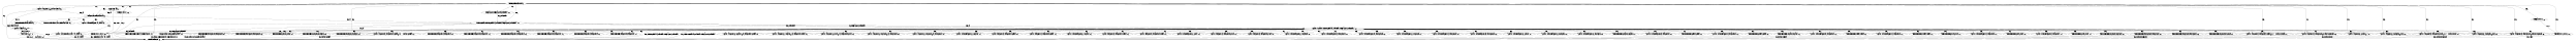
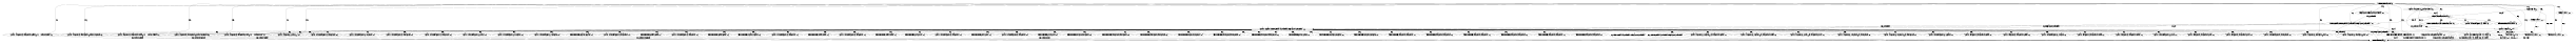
  digraph {
    n1 [label=<(METHOD,TIFFPredictorInit)<SUB>993</SUB>>]
    n2 [label=<(PARAM,TIFF *tif)<SUB>993</SUB>>]
    n3 [label=<(&lt;operator&gt;.assignment,*sp = PredictorState(tif))<SUB>995</SUB>>]
    n4 [label=<(&lt;operator&gt;.assignment,tif-&gt;tif_tagmethods.vgetfield =\012        PredictorVGetField)<SUB>1013</SUB>>]
    n5 [label=<(&lt;operator&gt;.assignment,tif-&gt;tif_tagmethods.vsetfield =\012        PredictorVSetField)<SUB>1016</SUB>>]
    n6 [label=<(&lt;operator&gt;.assignment,tif-&gt;tif_tagmethods.printdir =\012        PredictorPrintDir)<SUB>1019</SUB>>]
    n7 [label=<(&lt;operator&gt;.assignment,tif-&gt;tif_setupdecode = PredictorSetupDecode)<SUB>1023</SUB>>]
    n8 [label=<(&lt;operator&gt;.assignment,tif-&gt;tif_setupencode = PredictorSetupEncode)<SUB>1025</SUB>>]
    n9 [label=<(&lt;operator&gt;.assignment,sp-&gt;predictor = 1)<SUB>1027</SUB>>]
    n10 [label=<(&lt;operator&gt;.assignment,sp-&gt;encodepfunc = NULL)<SUB>1028</SUB>>]
    n11 [label=<(&lt;operator&gt;.assignment,sp-&gt;decodepfunc = NULL)<SUB>1029</SUB>>]
    n12 [label=<(RETURN,return 1;,return 1;)<SUB>1030</SUB>>]
    n13 [label=<(LITERAL,1,return 1;)<SUB>1030</SUB>>]
    n14 [label=<(PredictorState,PredictorState(tif))<SUB>995</SUB>>]
    n15 [label=<(&lt;operator&gt;.notEquals,sp != 0)<SUB>997</SUB>>]
    n16 [label=<(TIFFErrorExtR,TIFFErrorExtR(tif, &quot;TIFFPredictorInit&quot;,\012                      &quot;Merging Predictor codec-specific tags failed&quot;))<SUB>1004</SUB>>]
    n17 [label=<(RETURN,return 0;,return 0;)<SUB>1006</SUB>>]
    n18 [label=<(_TIFFMergeFields,_TIFFMergeFields(tif, predictFields, TIFFArrayCount(predictFields)))<SUB>1002</SUB>>]
    n19 [label=<(LITERAL,0,return 0;)<SUB>1006</SUB>>]
    n20 [label=<(TIFFArrayCount,TIFFArrayCount(predictFields))<SUB>1002</SUB>>]
    n21 [label=<(METHOD_RETURN,int)<SUB>993</SUB>>]
    n22 [label=<(&lt;operator&gt;.cast,(TIFFPredictorState *)(tif)-&gt;tif_data)<SUB>995</SUB>>]
    n23 [label=<(UNKNOWN,TIFFPredictorState *,TIFFPredictorState *)<SUB>995</SUB>>]
    n24 [label=<(&lt;operator&gt;.indirectFieldAccess,(tif)-&gt;tif_data)<SUB>495</SUB>>]
    n25 [label=<(FIELD_IDENTIFIER,tif_data,tif_data)<SUB>995</SUB>>]
    n26 [label=<(assert,assert(sp != 0))<SUB>997</SUB>>]
    n27 [label=<(&lt;operator&gt;.logicalNot,!_TIFFMergeFields(tif, predictFields, TIFFArrayCount(predictFields)))<SUB>1002</SUB>>]
    n28 [label=<(&lt;operator&gt;.assignment,sp-&gt;vgetparent = tif-&gt;tif_tagmethods.vgetfield)<SUB>1012</SUB>>]
    n29 [label=<(&lt;operator&gt;.assignment,sp-&gt;vsetparent = tif-&gt;tif_tagmethods.vsetfield)<SUB>1015</SUB>>]
    n30 [label=<(&lt;operator&gt;.assignment,sp-&gt;printdir = tif-&gt;tif_tagmethods.printdir)<SUB>1018</SUB>>]
    n31 [label=<(&lt;operator&gt;.assignment,sp-&gt;setupdecode = tif-&gt;tif_setupdecode)<SUB>1022</SUB>>]
    n32 [label=<(&lt;operator&gt;.assignment,sp-&gt;setupencode = tif-&gt;tif_setupencode)<SUB>1024</SUB>>]
    n33 [label=<(&lt;operator&gt;.indirectFieldAccess,sp-&gt;vgetparent)<SUB>1012</SUB>>]
    n34 [label=<(&lt;operator&gt;.fieldAccess,tif-&gt;tif_tagmethods.vgetfield)<SUB>1012</SUB>>]
    n35 [label=<(&lt;operator&gt;.fieldAccess,tif-&gt;tif_tagmethods.vgetfield)<SUB>1013</SUB>>]
    n36 [label=<(&lt;operator&gt;.indirectFieldAccess,sp-&gt;vsetparent)<SUB>1015</SUB>>]
    n37 [label=<(&lt;operator&gt;.fieldAccess,tif-&gt;tif_tagmethods.vsetfield)<SUB>1015</SUB>>]
    n38 [label=<(&lt;operator&gt;.fieldAccess,tif-&gt;tif_tagmethods.vsetfield)<SUB>1016</SUB>>]
    n39 [label=<(&lt;operator&gt;.indirectFieldAccess,sp-&gt;printdir)<SUB>1018</SUB>>]
    n40 [label=<(&lt;operator&gt;.fieldAccess,tif-&gt;tif_tagmethods.printdir)<SUB>1018</SUB>>]
    n41 [label=<(&lt;operator&gt;.fieldAccess,tif-&gt;tif_tagmethods.printdir)<SUB>1019</SUB>>]
-   n42 [label=<(&lt;operator&gt;.indirectFieldAccess,sp-&gt;setupdecode)<SUB>1022</SUB>>]
    n43 [label=<(&lt;operator&gt;.indirectFieldAccess,tif-&gt;tif_setupdecode)<SUB>1022</SUB>>]
    n44 [label=<(&lt;operator&gt;.indirectFieldAccess,tif-&gt;tif_setupdecode)<SUB>1023</SUB>>]
    n45 [label=<(&lt;operator&gt;.indirectFieldAccess,sp-&gt;setupencode)<SUB>1024</SUB>>]
    n46 [label=<(&lt;operator&gt;.indirectFieldAccess,tif-&gt;tif_setupencode)<SUB>1024</SUB>>]
    n47 [label=<(&lt;operator&gt;.indirectFieldAccess,tif-&gt;tif_setupencode)<SUB>1025</SUB>>]
    n48 [label=<(&lt;operator&gt;.indirectFieldAccess,sp-&gt;predictor)<SUB>1027</SUB>>]
    n49 [label=<(&lt;operator&gt;.indirectFieldAccess,sp-&gt;encodepfunc)<SUB>1028</SUB>>]
    n50 [label=<(&lt;operator&gt;.indirectFieldAccess,sp-&gt;decodepfunc)<SUB>1029</SUB>>]
    n51 [label=<(FIELD_IDENTIFIER,vgetparent,vgetparent)<SUB>1012</SUB>>]
    n52 [label=<(&lt;operator&gt;.indirectFieldAccess,tif-&gt;tif_tagmethods)<SUB>1012</SUB>>]
    n53 [label=<(FIELD_IDENTIFIER,vgetfield,vgetfield)<SUB>1012</SUB>>]
    n54 [label=<(&lt;operator&gt;.indirectFieldAccess,tif-&gt;tif_tagmethods)<SUB>1013</SUB>>]
    n55 [label=<(FIELD_IDENTIFIER,vgetfield,vgetfield)<SUB>1013</SUB>>]
    n56 [label=<(FIELD_IDENTIFIER,vsetparent,vsetparent)<SUB>1015</SUB>>]
    n57 [label=<(&lt;operator&gt;.indirectFieldAccess,tif-&gt;tif_tagmethods)<SUB>1015</SUB>>]
    n58 [label=<(FIELD_IDENTIFIER,vsetfield,vsetfield)<SUB>1015</SUB>>]
    n59 [label=<(&lt;operator&gt;.indirectFieldAccess,tif-&gt;tif_tagmethods)<SUB>1016</SUB>>]
    n60 [label=<(FIELD_IDENTIFIER,vsetfield,vsetfield)<SUB>1016</SUB>>]
    n61 [label=<(FIELD_IDENTIFIER,printdir,printdir)<SUB>1018</SUB>>]
    n62 [label=<(&lt;operator&gt;.indirectFieldAccess,tif-&gt;tif_tagmethods)<SUB>1018</SUB>>]
    n63 [label=<(FIELD_IDENTIFIER,printdir,printdir)<SUB>1018</SUB>>]
    n64 [label=<(&lt;operator&gt;.indirectFieldAccess,tif-&gt;tif_tagmethods)<SUB>1019</SUB>>]
    n65 [label=<(FIELD_IDENTIFIER,printdir,printdir)<SUB>1019</SUB>>]
    n66 [label=<(FIELD_IDENTIFIER,setupdecode,setupdecode)<SUB>1022</SUB>>]
    n67 [label=<(FIELD_IDENTIFIER,tif_setupdecode,tif_setupdecode)<SUB>1022</SUB>>]
    n68 [label=<(FIELD_IDENTIFIER,tif_setupdecode,tif_setupdecode)<SUB>1023</SUB>>]
    n69 [label=<(FIELD_IDENTIFIER,setupencode,setupencode)<SUB>1024</SUB>>]
    n70 [label=<(FIELD_IDENTIFIER,tif_setupencode,tif_setupencode)<SUB>1024</SUB>>]
    n71 [label=<(FIELD_IDENTIFIER,tif_setupencode,tif_setupencode)<SUB>1025</SUB>>]
    n72 [label=<(FIELD_IDENTIFIER,predictor,predictor)<SUB>1027</SUB>>]
    n73 [label=<(FIELD_IDENTIFIER,encodepfunc,encodepfunc)<SUB>1028</SUB>>]
    n74 [label=<(FIELD_IDENTIFIER,decodepfunc,decodepfunc)<SUB>1029</SUB>>]
    n75 [label=<(FIELD_IDENTIFIER,tif_tagmethods,tif_tagmethods)<SUB>1012</SUB>>]
    n76 [label=<(FIELD_IDENTIFIER,tif_tagmethods,tif_tagmethods)<SUB>1013</SUB>>]
    n77 [label=<(FIELD_IDENTIFIER,tif_tagmethods,tif_tagmethods)<SUB>1015</SUB>>]
    n78 [label=<(FIELD_IDENTIFIER,tif_tagmethods,tif_tagmethods)<SUB>1016</SUB>>]
    n79 [label=<(FIELD_IDENTIFIER,tif_tagmethods,tif_tagmethods)<SUB>1018</SUB>>]
    n80 [label=<(FIELD_IDENTIFIER,tif_tagmethods,tif_tagmethods)<SUB>1019</SUB>>]
    n1 -> n2 [label="DDG: "]
-   n1 -> n3 [label="DDG: "]
    n1 -> n4 [label="DDG: "]
    n1 -> n5 [label="DDG: "]
    n1 -> n6 [label="DDG: "]
    n1 -> n7 [label="DDG: "]
    n1 -> n8 [label="DDG: "]
    n1 -> n9 [label="DDG: "]
    n1 -> n10 [label="DDG: "]
    n1 -> n11 [label="DDG: "]
    n1 -> n12 [label="DDG: "]
    n1 -> n13 [label="CDG: "]
    n1 -> n14 [label="DDG: "]
    n1 -> n15 [label="DDG: "]
    n1 -> n16 [label="DDG: "]
    n1 -> n17 [label="DDG: "]
    n1 -> n18 [label="DDG: "]
    n1 -> n19 [label="DDG: "]
    n1 -> n20 [label="DDG: "]
    n2 -> n14 [label="DDG: tif"]
    n3 -> n14 [label="DDG: tif"]
    n3 -> n15 [label="DDG: sp"]
    n3 -> n21 [label="DDG: PredictorState(tif)"]
    n4 -> n21 [label="DDG: PredictorVGetField"]
    n5 -> n21 [label="DDG: PredictorVSetField"]
    n6 -> n21 [label="DDG: PredictorPrintDir"]
    n7 -> n21 [label="DDG: PredictorSetupDecode"]
    n8 -> n21 [label="DDG: PredictorSetupEncode"]
    n12 -> n2 [label="DDG: &lt;RET&gt;"]
    n13 -> n12 [label="DDG: 1"]
    n14 -> n18 [label="DDG: tif"]
    n14 -> n22 [label="CDG: "]
    n14 -> n23 [label="CDG: "]
    n14 -> n24 [label="CDG: "]
    n14 -> n25 [label="CDG: "]
    n15 -> n21 [label="DDG: sp"]
    n15 -> n26 [label="DDG: sp"]
    n15 -> n26 [label="DDG: 0"]
    n16 -> n21 [label="DDG: tif"]
    n16 -> n21 [label="DDG: TIFFErrorExtR(tif, &quot;TIFFPredictorInit&quot;,\012                      &quot;Merging Predictor codec-specific tags failed&quot;)"]
    n17 -> n21 [label="DDG: &lt;RET&gt;"]
    n18 -> n16 [label="DDG: tif"]
    n18 -> n21 [label="DDG: predictFields"]
    n18 -> n21 [label="DDG: TIFFArrayCount(predictFields)"]
    n18 -> n27 [label="DDG: tif"]
    n18 -> n27 [label="DDG: predictFields"]
    n18 -> n27 [label="DDG: TIFFArrayCount(predictFields)"]
    n19 -> n17 [label="DDG: 0"]
    n20 -> n18 [label="DDG: predictFields"]
    n22 -> n21 [label="DDG: (tif)-&gt;tif_data"]
    n22 -> n21 [label="DDG: (TIFFPredictorState *)(tif)-&gt;tif_data"]
    n26 -> n21 [label="DDG: sp != 0"]
    n26 -> n21 [label="DDG: assert(sp != 0)"]
    n27 -> n4 [label="CDG: "]
    n27 -> n5 [label="CDG: "]
    n27 -> n6 [label="CDG: "]
    n27 -> n7 [label="CDG: "]
    n27 -> n8 [label="CDG: "]
    n27 -> n9 [label="CDG: "]
    n27 -> n10 [label="CDG: "]
    n27 -> n11 [label="CDG: "]
    n27 -> n12 [label="CDG: "]
    n27 -> n16 [label="CDG: "]
    n27 -> n17 [label="CDG: "]
    n27 -> n21 [label="DDG: _TIFFMergeFields(tif, predictFields, TIFFArrayCount(predictFields))"]
    n27 -> n21 [label="DDG: !_TIFFMergeFields(tif, predictFields, TIFFArrayCount(predictFields))"]
    n27 -> n28 [label="CDG: "]
    n27 -> n29 [label="CDG: "]
    n27 -> n30 [label="CDG: "]
    n27 -> n31 [label="CDG: "]
    n27 -> n32 [label="CDG: "]
    n27 -> n33 [label="CDG: "]
    n27 -> n34 [label="CDG: "]
    n27 -> n35 [label="CDG: "]
    n27 -> n36 [label="CDG: "]
    n27 -> n37 [label="CDG: "]
    n27 -> n38 [label="CDG: "]
    n27 -> n39 [label="CDG: "]
    n27 -> n40 [label="CDG: "]
    n27 -> n41 [label="CDG: "]
-   n27 -> n42 [label="CDG: "]
    n27 -> n43 [label="CDG: "]
    n27 -> n44 [label="CDG: "]
    n27 -> n45 [label="CDG: "]
    n27 -> n46 [label="CDG: "]
    n27 -> n47 [label="CDG: "]
    n27 -> n48 [label="CDG: "]
    n27 -> n49 [label="CDG: "]
    n27 -> n50 [label="CDG: "]
    n27 -> n51 [label="CDG: "]
    n27 -> n52 [label="CDG: "]
    n27 -> n53 [label="CDG: "]
    n27 -> n54 [label="CDG: "]
    n27 -> n55 [label="CDG: "]
    n27 -> n56 [label="CDG: "]
    n27 -> n57 [label="CDG: "]
    n27 -> n58 [label="CDG: "]
    n27 -> n59 [label="CDG: "]
    n27 -> n60 [label="CDG: "]
    n27 -> n61 [label="CDG: "]
    n27 -> n62 [label="CDG: "]
    n27 -> n63 [label="CDG: "]
    n27 -> n64 [label="CDG: "]
    n27 -> n65 [label="CDG: "]
    n27 -> n66 [label="CDG: "]
    n27 -> n67 [label="CDG: "]
    n27 -> n68 [label="CDG: "]
    n27 -> n69 [label="CDG: "]
    n27 -> n70 [label="CDG: "]
    n27 -> n71 [label="CDG: "]
    n27 -> n72 [label="CDG: "]
    n27 -> n73 [label="CDG: "]
    n27 -> n74 [label="CDG: "]
    n27 -> n75 [label="CDG: "]
    n27 -> n76 [label="CDG: "]
    n27 -> n77 [label="CDG: "]
    n27 -> n78 [label="CDG: "]
    n27 -> n79 [label="CDG: "]
    n27 -> n80 [label="CDG: "]
  }
